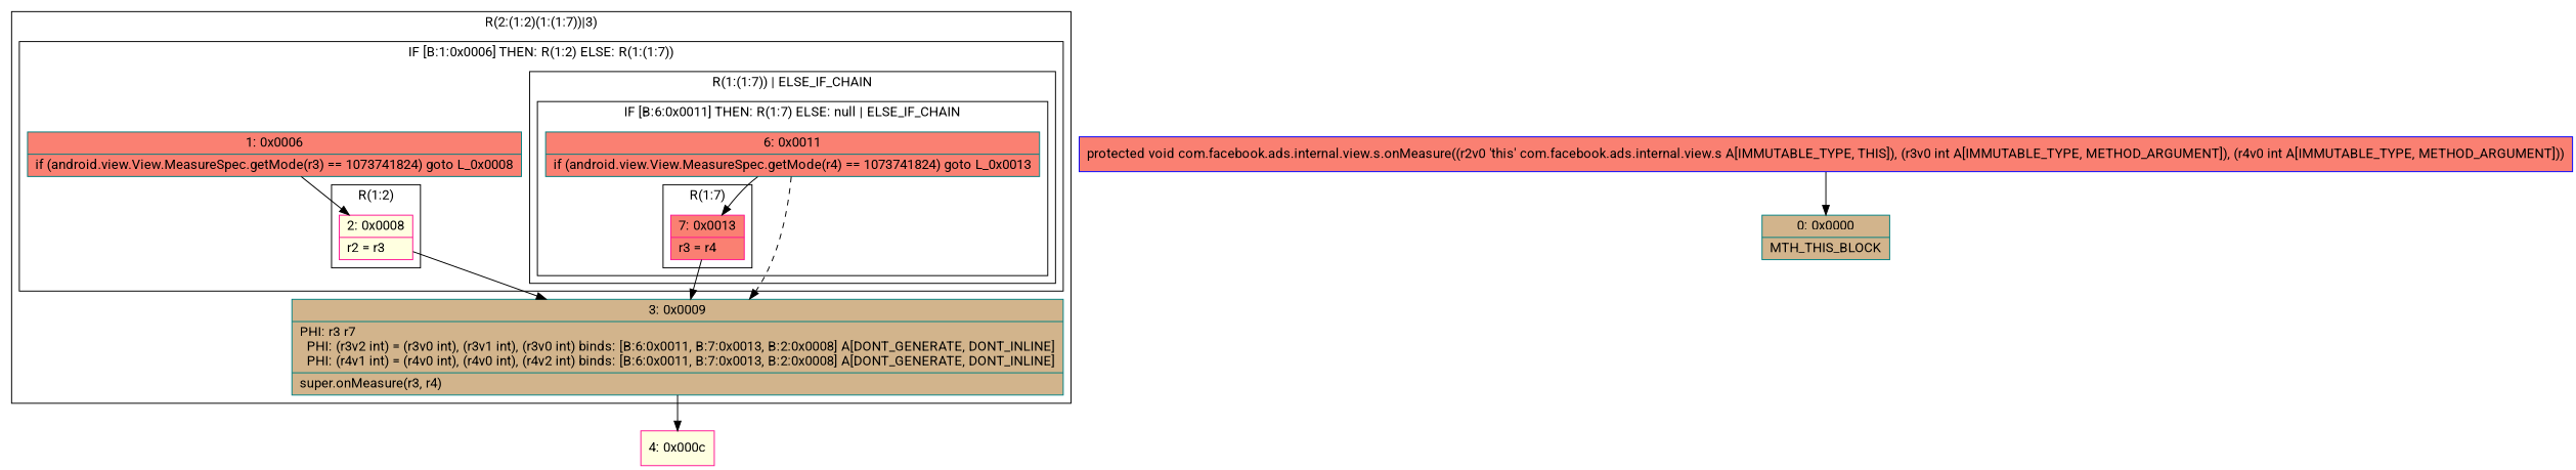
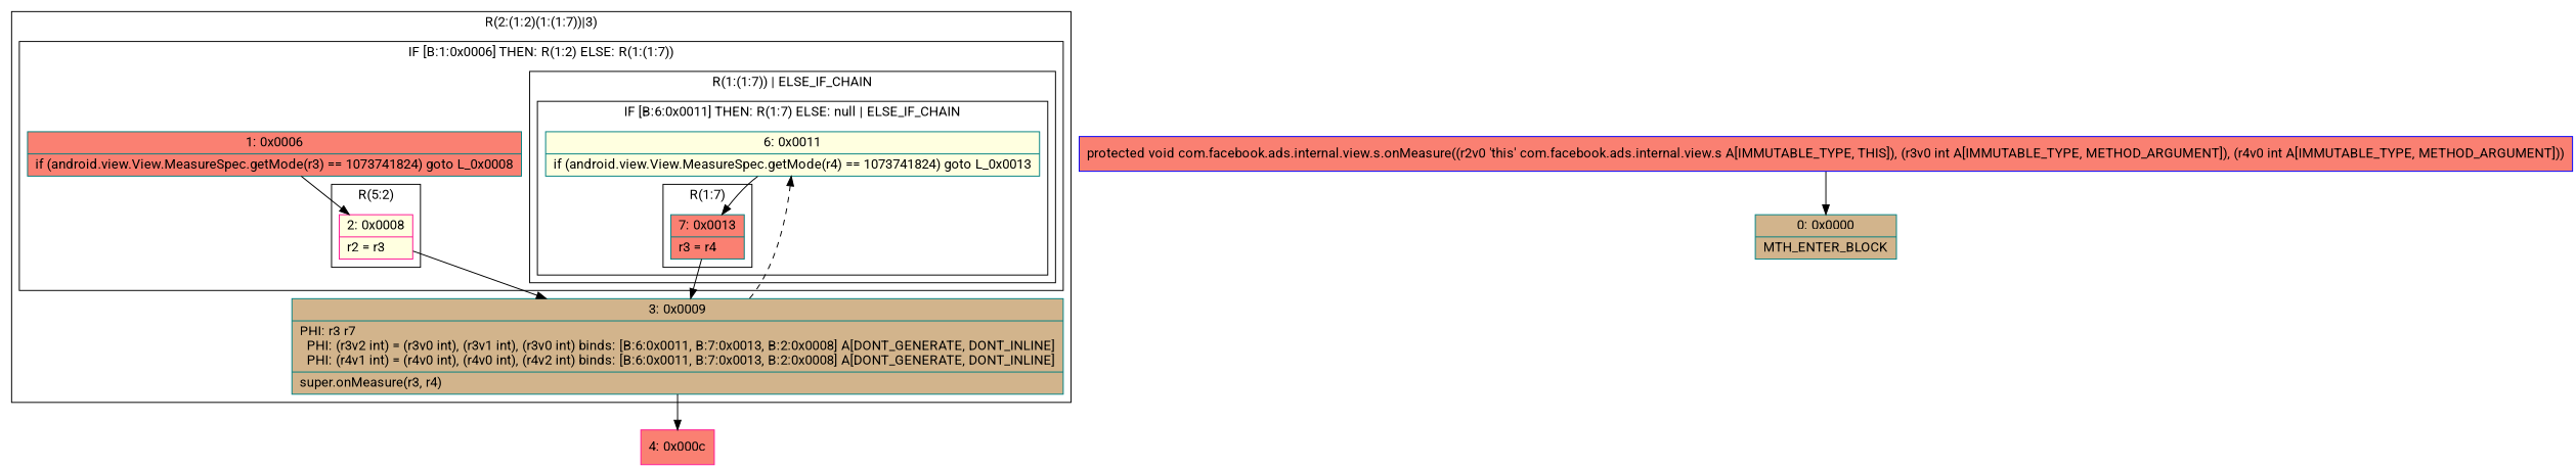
  digraph {
    fontname=Roboto
    node [color=teal fillcolor=salmon fontname=Roboto shape=record style=filled]
    edge [fontname=Roboto]
    n1 [color=deeppink fillcolor=lightyellow label="{2\:\ 0x0008|r2 = r3\l}"]
-   n2 [color=deeppink label="{7\:\ 0x0013|r3 = r4\l}"]
-   n3 [label="{6\:\ 0x0011|if (android.view.View.MeasureSpec.getMode(r4) == 1073741824) goto L_0x0013\l}"]
+   n2 [label="{7\:\ 0x0013|r3 = r4\l}"]
+   n3 [fillcolor=lightyellow label="{6\:\ 0x0011|if (android.view.View.MeasureSpec.getMode(r4) == 1073741824) goto L_0x0013\l}"]
    n4 [label="{1\:\ 0x0006|if (android.view.View.MeasureSpec.getMode(r3) == 1073741824) goto L_0x0008\l}"]
    n5 [fillcolor=tan label="{3\:\ 0x0009|PHI: r3 r7 \l  PHI: (r3v2 int) = (r3v0 int), (r3v1 int), (r3v0 int) binds: [B:6:0x0011, B:7:0x0013, B:2:0x0008] A[DONT_GENERATE, DONT_INLINE]\l  PHI: (r4v1 int) = (r4v0 int), (r4v0 int), (r4v2 int) binds: [B:6:0x0011, B:7:0x0013, B:2:0x0008] A[DONT_GENERATE, DONT_INLINE]\l|super.onMeasure(r3, r4)\l}"]
-   n6 [color=deeppink fillcolor=lightyellow label="{4\:\ 0x000c}"]
-   n7 [fillcolor=tan label="{0\:\ 0x0000|MTH_THIS_BLOCK\l}"]
+   n6 [color=deeppink label="{4\:\ 0x000c}"]
+   n7 [fillcolor=tan label="{0\:\ 0x0000|MTH_ENTER_BLOCK\l}"]
    n8 [color=blue label="{protected void com.facebook.ads.internal.view.s.onMeasure((r2v0 'this' com.facebook.ads.internal.view.s A[IMMUTABLE_TYPE, THIS]), (r3v0 int A[IMMUTABLE_TYPE, METHOD_ARGUMENT]), (r4v0 int A[IMMUTABLE_TYPE, METHOD_ARGUMENT])) }"]
    subgraph cluster_1 {
      label="R(2:(1:2)(1:(1:7))|3)"
      n5
      subgraph cluster_2 {
        label="IF [B:1:0x0006] THEN: R(1:2) ELSE: R(1:(1:7))"
        n4
        subgraph cluster_3 {
-         label="R(1:2)"
+         label="R(5:2)"
          n1
        }
        subgraph cluster_4 {
          label="R(1:(1:7)) | ELSE_IF_CHAIN\l"
          subgraph cluster_5 {
            label="IF [B:6:0x0011] THEN: R(1:7) ELSE: null | ELSE_IF_CHAIN\l"
            n3
            subgraph cluster_6 {
              label="R(1:7)"
              n2
            }
          }
        }
      }
    }
    n1 -> n5
    n2 -> n5
    n3 -> n2
-   n3 -> n5 [style=dashed]
+   n5 -> n3 [style=dashed]
    n4 -> n1
    n5 -> n6
    n8 -> n7
  }
